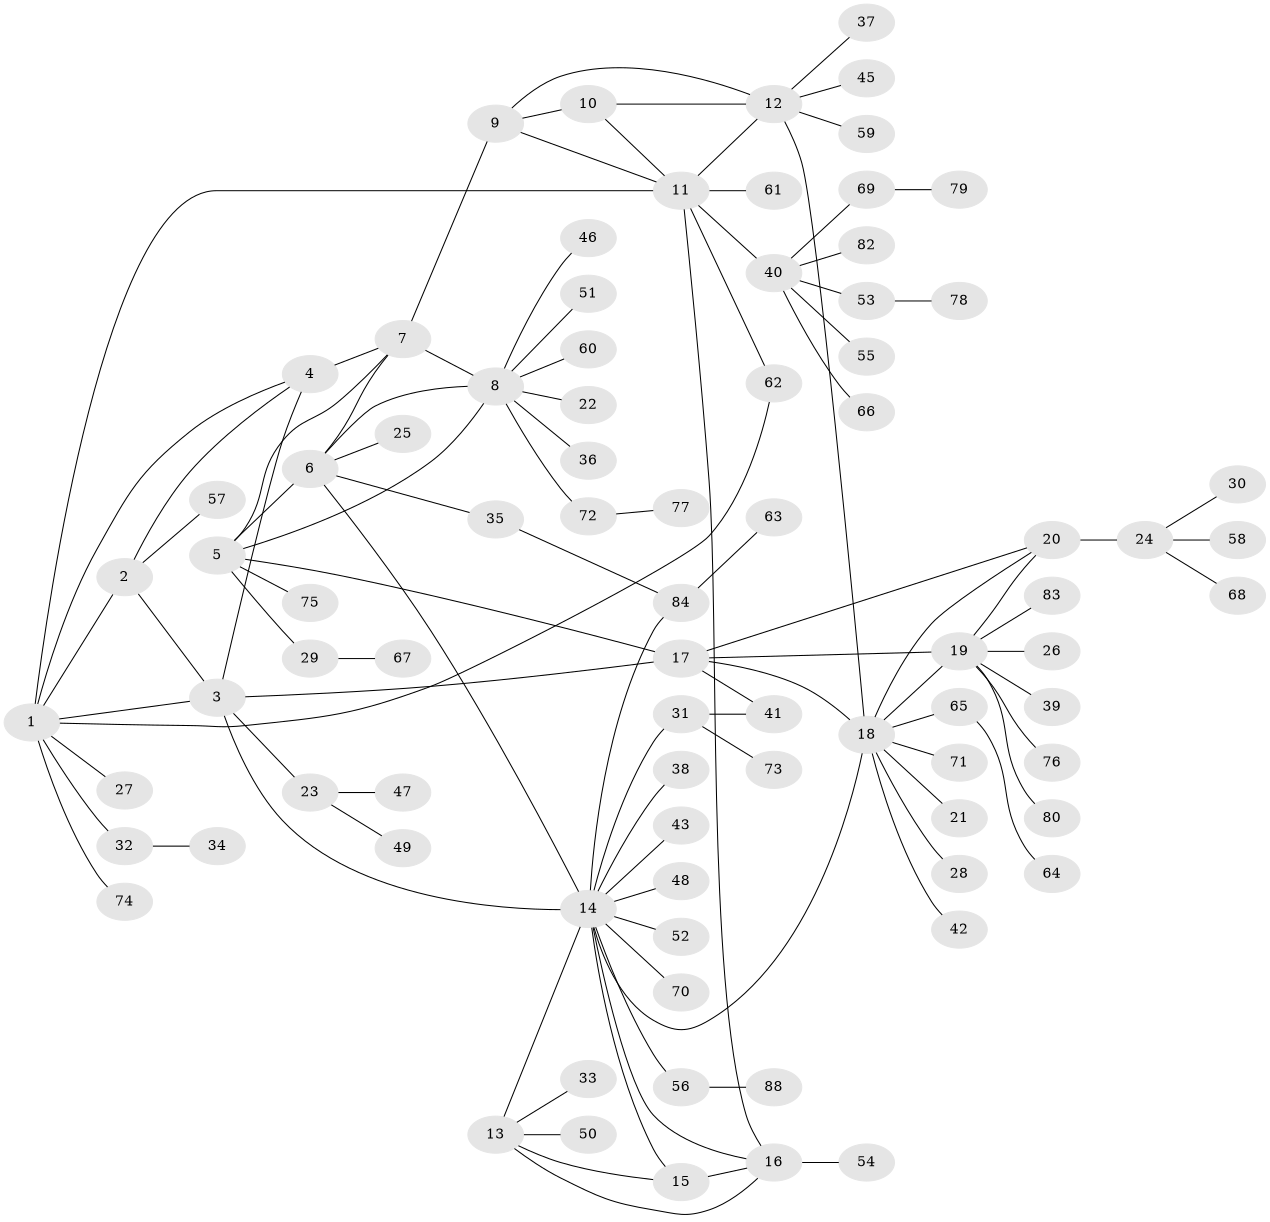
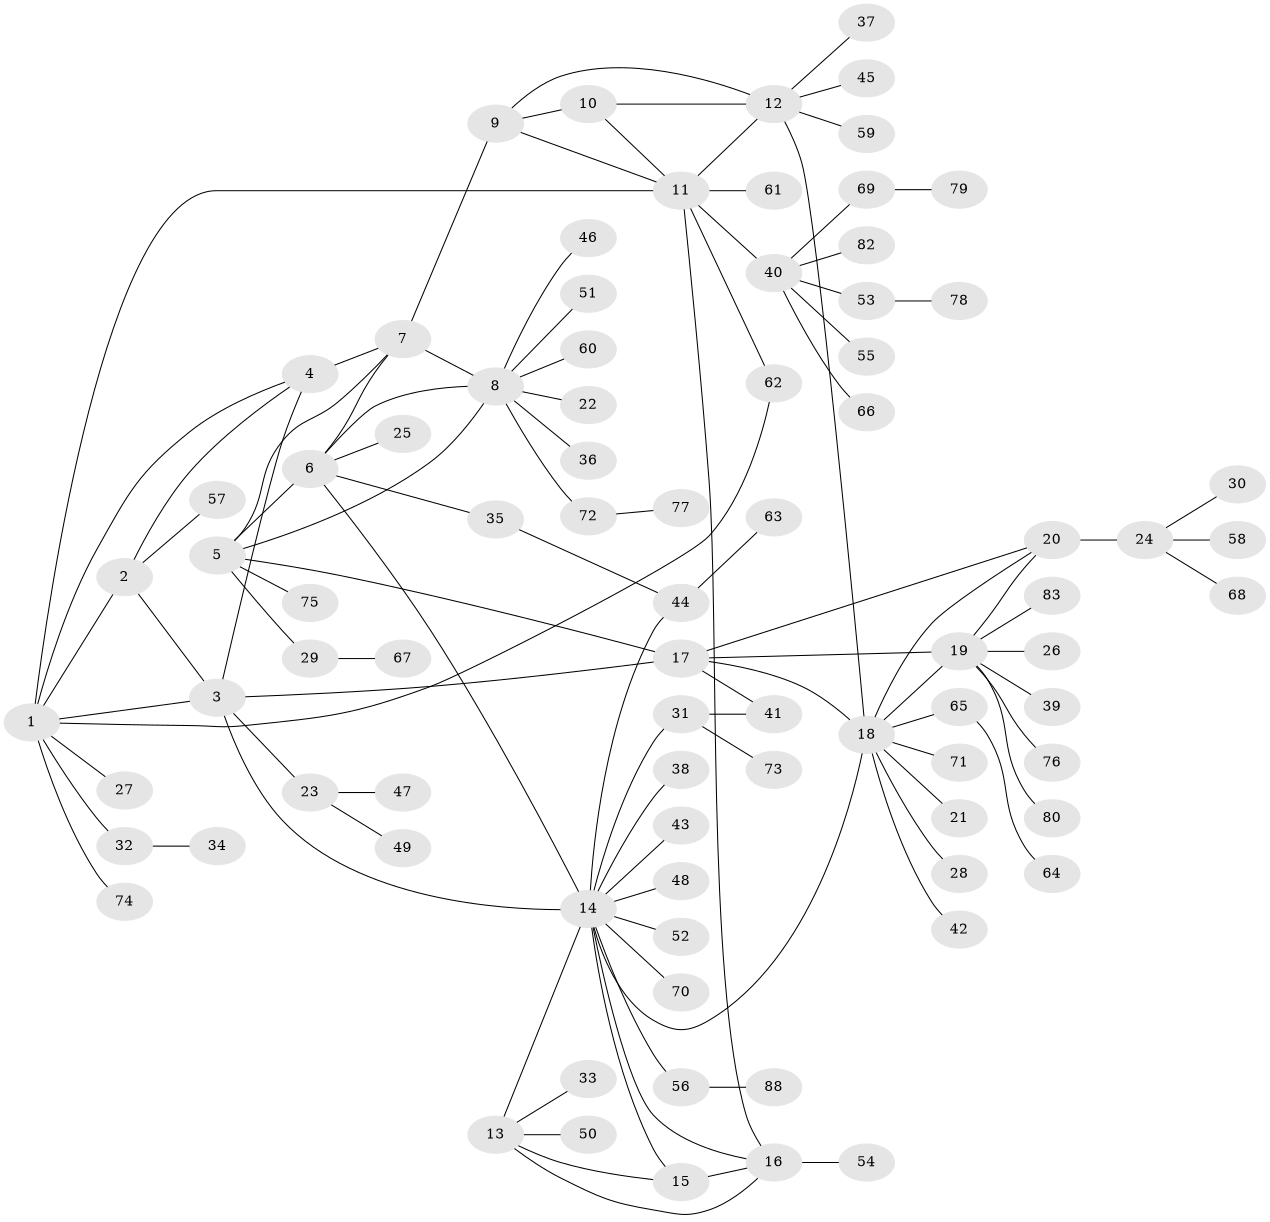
  graph {
    rankdir=LR
    node [color=gray90 style=filled]
    1
    2
    3
    4
    11
    27
    32
    62
    74
    57
    14
    17
    23
    7
    12
    16
    40
    61
    34
    18
    15
    31
    38
    43
-   44 [label=84]
+   44
    48
    52
    56
    70
    19
    20
    41
    47
    49
    8
    9
    5
    6
    29
    75
    25
    35
    22
    36
    46
    51
    60
    72
    67
    10
    77
    37
    45
    59
    54
    53
    55
    66
    69
    82
    21
    28
    42
    65
    71
    13
    33
    50
    73
    63
    n71 [label=88]
    26
    39
    76
    80
    83
    24
    64
    30
    58
    68
    78
    79
    1 -- 2
    1 -- 3
    1 -- 4
    1 -- 11
    1 -- 27
    1 -- 32
    1 -- 62
    1 -- 74
    2 -- 3
    2 -- 4
    2 -- 57
    3 -- 4
    3 -- 14
    3 -- 17
    3 -- 23
    4 -- 7
    11 -- 62
    11 -- 12
    11 -- 16
    11 -- 40
    11 -- 61
    32 -- 34
    14 -- 16
    14 -- 18
    14 -- 15
    14 -- 31
    14 -- 38
    14 -- 43
    14 -- 44
    14 -- 48
    14 -- 52
    14 -- 56
    14 -- 70
    17 -- 18
    17 -- 19
    17 -- 20
    17 -- 41
    23 -- 47
    23 -- 49
    7 -- 8
    7 -- 9
    12 -- 18
    12 -- 37
    12 -- 45
    12 -- 59
    16 -- 54
    40 -- 53
    40 -- 55
    40 -- 66
    40 -- 69
    40 -- 82
    18 -- 19
    18 -- 20
    18 -- 21
    18 -- 28
    18 -- 42
    18 -- 65
    18 -- 71
    15 -- 16
    31 -- 41
    31 -- 73
    44 -- 63
    56 -- n71
    19 -- 20
    19 -- 26
    19 -- 39
    19 -- 76
    19 -- 80
    19 -- 83
    20 -- 24
    8 -- 22
    8 -- 36
    8 -- 46
    8 -- 51
    8 -- 60
    8 -- 72
    9 -- 11
    9 -- 12
    9 -- 10
    5 -- 17
    5 -- 7
    5 -- 8
    5 -- 6
    5 -- 29
    5 -- 75
    6 -- 14
    6 -- 7
    6 -- 8
    6 -- 25
    6 -- 35
    29 -- 67
    35 -- 44
    72 -- 77
    10 -- 11
    10 -- 12
    53 -- 78
    69 -- 79
    65 -- 64
    13 -- 14
    13 -- 16
    13 -- 15
    13 -- 33
    13 -- 50
    24 -- 30
    24 -- 58
    24 -- 68
  }
